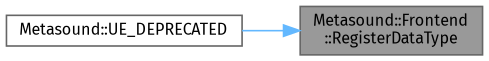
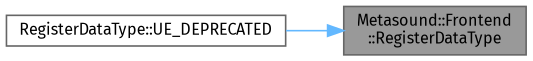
  digraph {
    rankdir=RL
    fontname="Fira Sans"
    node [fontname="Fira Sans" fontsize=10 shape=box style=filled]
    n1 [color=gray40 fillcolor=grey60 fontcolor=black height=0.2 label="Metasound::Frontend\l::RegisterDataType" width=0.4]
-   n2 [color=grey40 fillcolor=white height=0.2 label="Metasound::UE_DEPRECATED" width=0.4]
+   n2 [color=grey40 fillcolor=white height=0.2 label="RegisterDataType::UE_DEPRECATED" width=0.4]
    n1 -> n2 [color=steelblue1 dir=back fontname="Fira Sans" fontsize=10 labelfontname=Helvetica labelfontsize=10 style=solid]
  }
